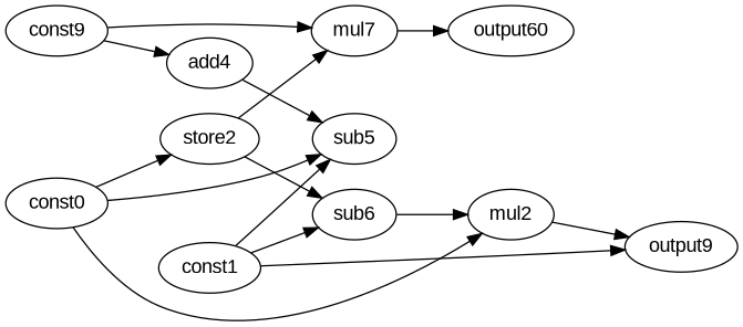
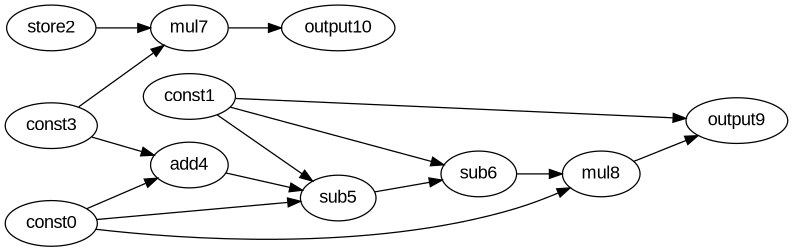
  digraph {
    fontname="Liberation Sans"
    rankdir=LR
    node [fontname="Liberation Sans" opcode=const]
    edge [fontname="Liberation Sans" operand=0]
    n1 [label=store2 opcode=load]
    const0
    sub5 [opcode=sub]
-   mul8 [opcode=mul label=mul2]
+   mul8 [opcode=mul]
    mul7 [opcode=mul]
    sub6 [opcode=sub]
    n7 [label=output9 opcode=store]
    const1
    add4 [opcode=add]
-   output10 [opcode=output label=output60]
-   const3 [label=const9]
+   output10 [opcode=output]
+   const3
    n1 -> mul7
-   const0 -> n1
+   const0 -> add4
    const0 -> sub5
    const0 -> mul8
-   n1 -> sub6 [operand=1]
+   sub5 -> sub6 [operand=1]
    mul8 -> n7
    mul7 -> output10
    sub6 -> mul8 [operand=1]
    const1 -> sub5
    const1 -> sub6
    const1 -> n7 [operand=1]
    add4 -> sub5 [operand=1]
    const3 -> mul7 [operand=1]
    const3 -> add4 [operand=1]
  }
